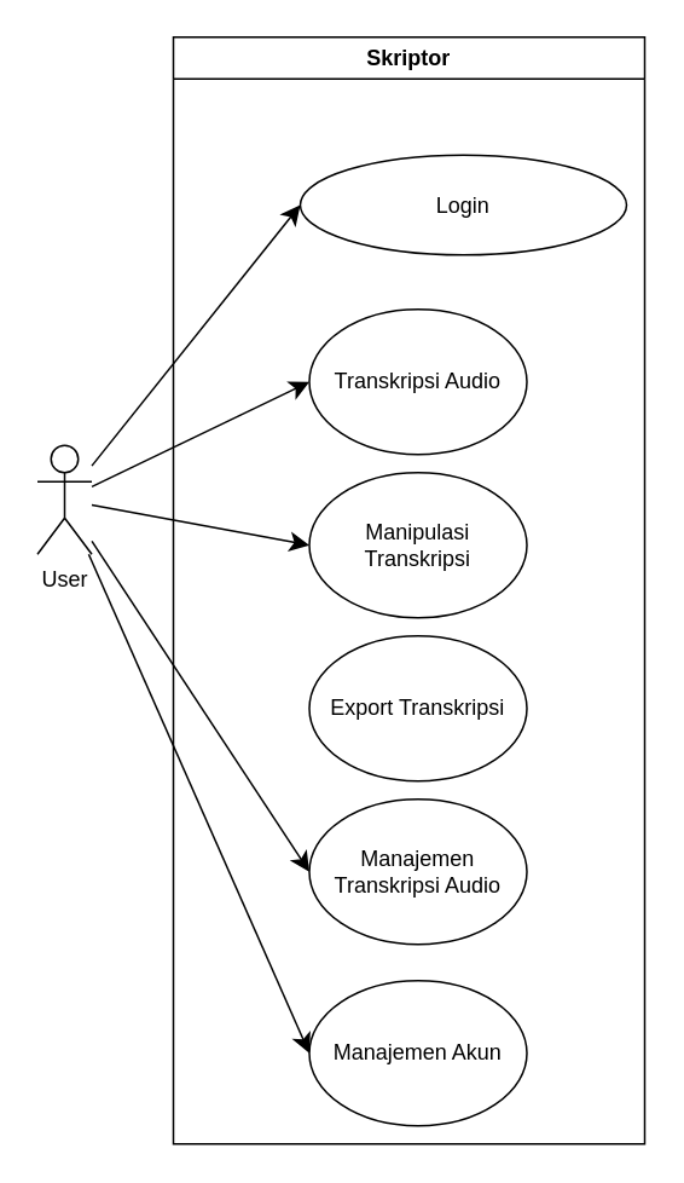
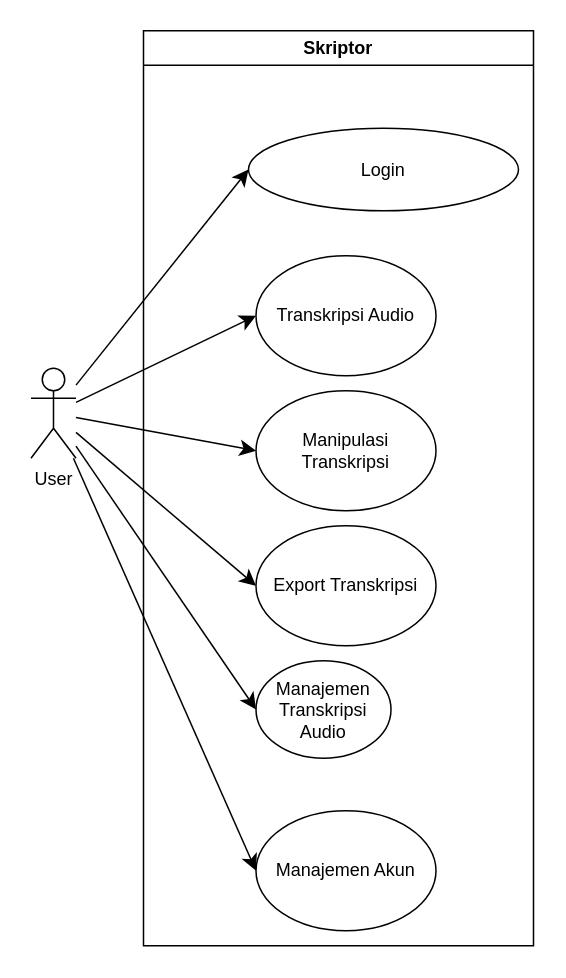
  <mxCell id="0" />
  <mxCell id="1" parent="0" />
  <mxCell id="2" value="Skriptor" style="swimlane;whiteSpace=wrap;html=1;" parent="1" vertex="1"><mxGeometry x="95" y="20" width="260" height="610" as="geometry" /></mxCell>
  <mxCell id="3" value="Login" style="ellipse;whiteSpace=wrap;html=1;" parent="2" vertex="1"><mxGeometry x="70" y="65" width="180" height="55" as="geometry" /></mxCell>
  <mxCell id="4" value="Transkripsi Audio" style="ellipse;whiteSpace=wrap;html=1;" parent="2" vertex="1"><mxGeometry x="75" y="150" width="120" height="80" as="geometry" /></mxCell>
  <mxCell id="5" value="Manajemen Akun" style="ellipse;whiteSpace=wrap;html=1;" parent="2" vertex="1"><mxGeometry x="75" y="520" width="120" height="80" as="geometry" /></mxCell>
  <mxCell id="6" value="Export Transkripsi" style="ellipse;whiteSpace=wrap;html=1;" vertex="1" parent="2"><mxGeometry x="75" y="330" width="120" height="80" as="geometry" /></mxCell>
- <mxCell id="7" value="Manajemen Transkripsi Audio" style="ellipse;whiteSpace=wrap;html=1;" parent="2" vertex="1"><mxGeometry x="75" y="420" width="120" height="80" as="geometry" /></mxCell>
+ <mxCell id="7" value="Manajemen Transkripsi Audio" style="ellipse;whiteSpace=wrap;html=1;" parent="2" vertex="1"><mxGeometry x="75" y="420" width="90" height="65" as="geometry" /></mxCell>
  <mxCell id="8" value="Manipulasi Transkripsi" style="ellipse;whiteSpace=wrap;html=1;" vertex="1" parent="2"><mxGeometry x="75" y="240" width="120" height="80" as="geometry" /></mxCell>
  <mxCell id="9" style="edgeStyle=none;curved=1;rounded=0;orthogonalLoop=1;jettySize=auto;html=1;entryX=0;entryY=0.5;entryDx=0;entryDy=0;fontSize=12;startSize=8;endSize=8;" parent="1" source="15" target="3" edge="1"><mxGeometry relative="1" as="geometry" /></mxCell>
  <mxCell id="10" style="edgeStyle=none;curved=1;rounded=0;orthogonalLoop=1;jettySize=auto;html=1;entryX=0;entryY=0.5;entryDx=0;entryDy=0;fontSize=12;startSize=8;endSize=8;" edge="1" parent="1" source="15" target="4"><mxGeometry relative="1" as="geometry" /></mxCell>
  <mxCell id="11" style="edgeStyle=none;curved=1;rounded=0;orthogonalLoop=1;jettySize=auto;html=1;entryX=0;entryY=0.5;entryDx=0;entryDy=0;fontSize=12;startSize=8;endSize=8;" edge="1" parent="1" source="15" target="8"><mxGeometry relative="1" as="geometry" /></mxCell>
+ <mxCell id="12" style="edgeStyle=none;curved=1;rounded=0;orthogonalLoop=1;jettySize=auto;html=1;entryX=0;entryY=0.5;entryDx=0;entryDy=0;fontSize=12;startSize=8;endSize=8;" edge="1" parent="1" source="15" target="6"><mxGeometry relative="1" as="geometry" /></mxCell>
  <mxCell id="13" style="edgeStyle=none;curved=1;rounded=0;orthogonalLoop=1;jettySize=auto;html=1;entryX=0;entryY=0.5;entryDx=0;entryDy=0;fontSize=12;startSize=8;endSize=8;" edge="1" parent="1" source="15" target="7"><mxGeometry relative="1" as="geometry" /></mxCell>
  <mxCell id="14" style="edgeStyle=none;curved=1;rounded=0;orthogonalLoop=1;jettySize=auto;html=1;entryX=0;entryY=0.5;entryDx=0;entryDy=0;fontSize=12;startSize=8;endSize=8;" edge="1" parent="1" source="15" target="5"><mxGeometry relative="1" as="geometry" /></mxCell>
  <mxCell id="15" value="User" style="shape=umlActor;verticalLabelPosition=bottom;verticalAlign=top;html=1;outlineConnect=0;" parent="1" vertex="1"><mxGeometry x="20" y="245" width="30" height="60" as="geometry" /></mxCell>
